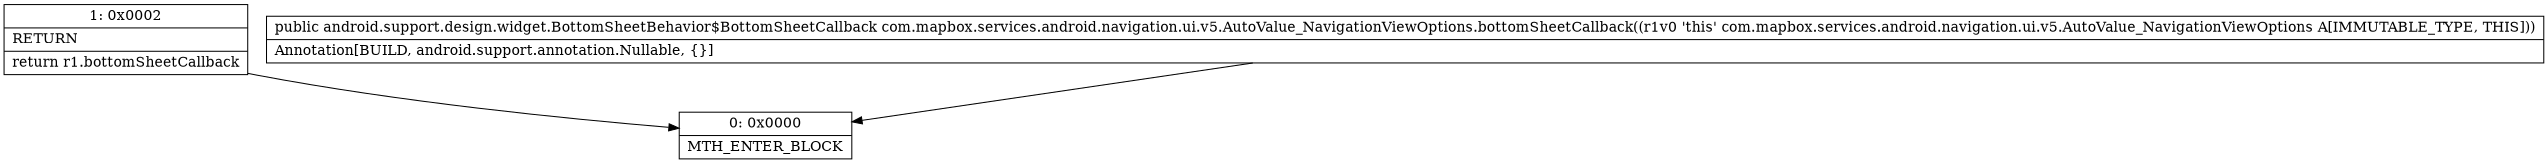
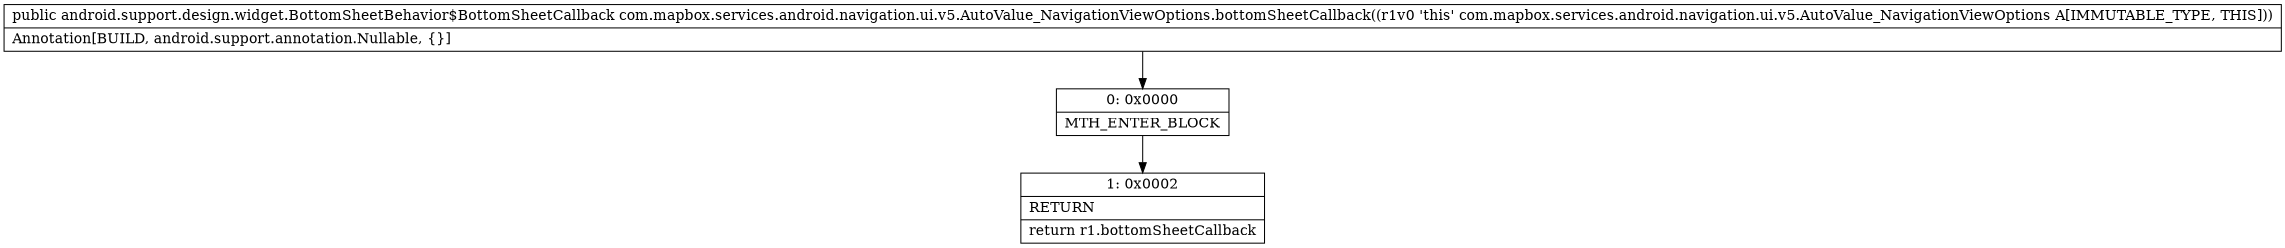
  digraph {
    node [shape=record]
    n1 [label="{0\:\ 0x0000|MTH_ENTER_BLOCK\l}"]
    n2 [label="{1\:\ 0x0002|RETURN\l|return r1.bottomSheetCallback\l}"]
    n3 [label="{public android.support.design.widget.BottomSheetBehavior$BottomSheetCallback com.mapbox.services.android.navigation.ui.v5.AutoValue_NavigationViewOptions.bottomSheetCallback((r1v0 'this' com.mapbox.services.android.navigation.ui.v5.AutoValue_NavigationViewOptions A[IMMUTABLE_TYPE, THIS]))  | Annotation[BUILD, android.support.annotation.Nullable, \{\}]\l}"]
-   n2 -> n1
+   n1 -> n2
    n3 -> n1
  }
